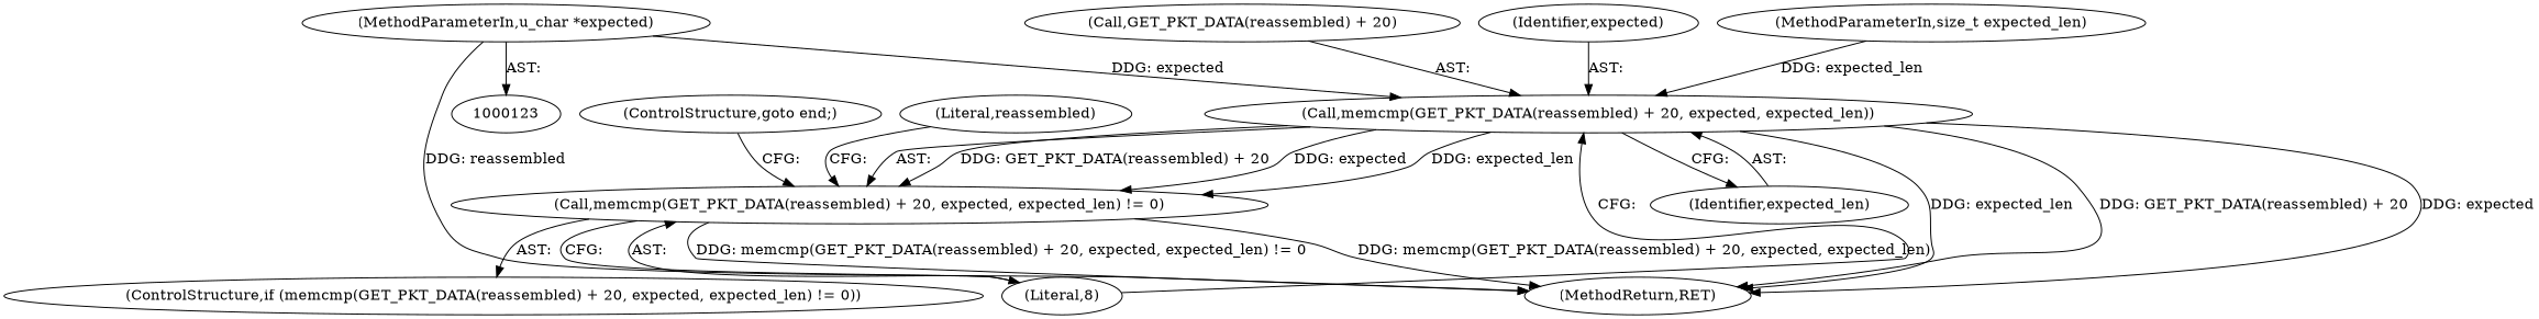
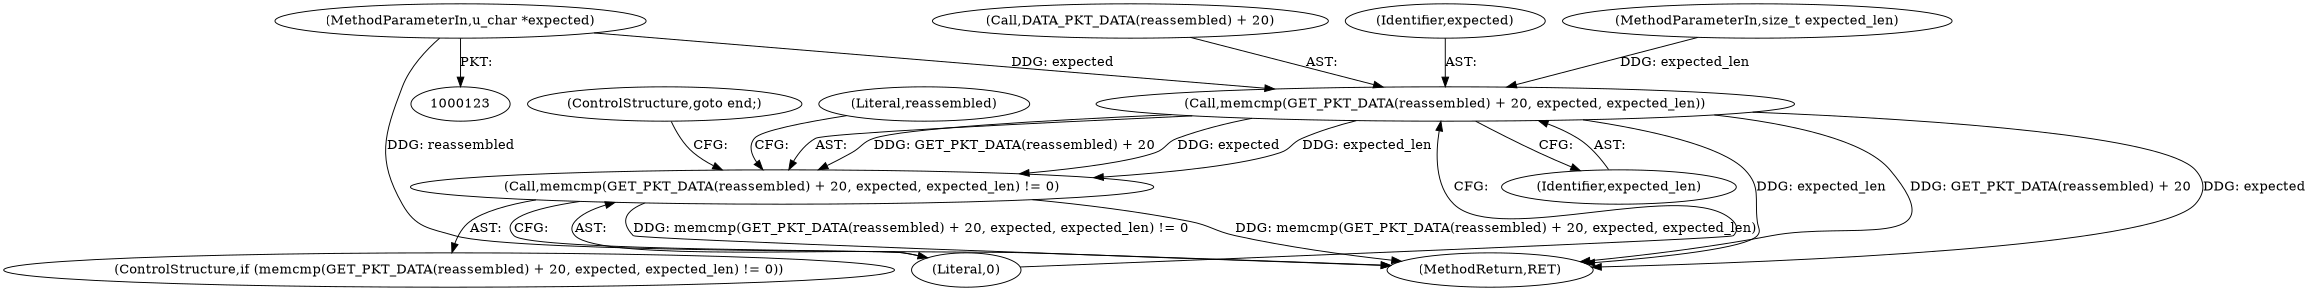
  digraph {
    n1 [label="(MethodParameterIn,u_char *expected)"]
    n2 [label="(Call,memcmp(GET_PKT_DATA(reassembled) + 20, expected, expected_len))"]
    n3 [label="(MethodReturn,RET)"]
    1000123
    n5 [label="(Call,memcmp(GET_PKT_DATA(reassembled) + 20, expected, expected_len) != 0)"]
    n6 [label="(Identifier,expected_len)"]
    n7 [label="(ControlStructure,if (memcmp(GET_PKT_DATA(reassembled) + 20, expected, expected_len) != 0))"]
-   n8 [label="(Literal,8)"]
+   n8 [label="(Literal,0)"]
    n9 [label="(ControlStructure,goto end;)"]
-   n10 [label="(Call,GET_PKT_DATA(reassembled) + 20)"]
+   n10 [label="(Call,DATA_PKT_DATA(reassembled) + 20)"]
    n11 [label="(Literal,reassembled)"]
    n12 [label="(Identifier,expected)"]
    n13 [label="(MethodParameterIn,size_t expected_len)"]
    n1 -> n2 [label="DDG: expected"]
    n1 -> n3 [label="DDG: reassembled"]
-   n1 -> 1000123 [label="AST: "]
+   n1 -> 1000123 [label="PKT: "]
    n2 -> n3 [label="DDG: expected_len"]
    n2 -> n3 [label="DDG: GET_PKT_DATA(reassembled) + 20"]
    n2 -> n3 [label="DDG: expected"]
    n2 -> n5 [label="AST: "]
    n2 -> n5 [label="DDG: GET_PKT_DATA(reassembled) + 20"]
    n2 -> n5 [label="DDG: expected"]
    n2 -> n5 [label="DDG: expected_len"]
    n2 -> n6 [label="CFG: "]
    n5 -> n3 [label="DDG: memcmp(GET_PKT_DATA(reassembled) + 20, expected, expected_len) != 0"]
    n5 -> n3 [label="DDG: memcmp(GET_PKT_DATA(reassembled) + 20, expected, expected_len)"]
    n5 -> n7 [label="AST: "]
    n5 -> n8 [label="CFG: "]
    n6 -> n2 [label="AST: "]
    n8 -> n2 [label="CFG: "]
    n8 -> n5 [label="AST: "]
    n9 -> n5 [label="CFG: "]
    n10 -> n2 [label="AST: "]
    n11 -> n5 [label="CFG: "]
    n12 -> n2 [label="AST: "]
    n13 -> n2 [label="DDG: expected_len"]
  }
